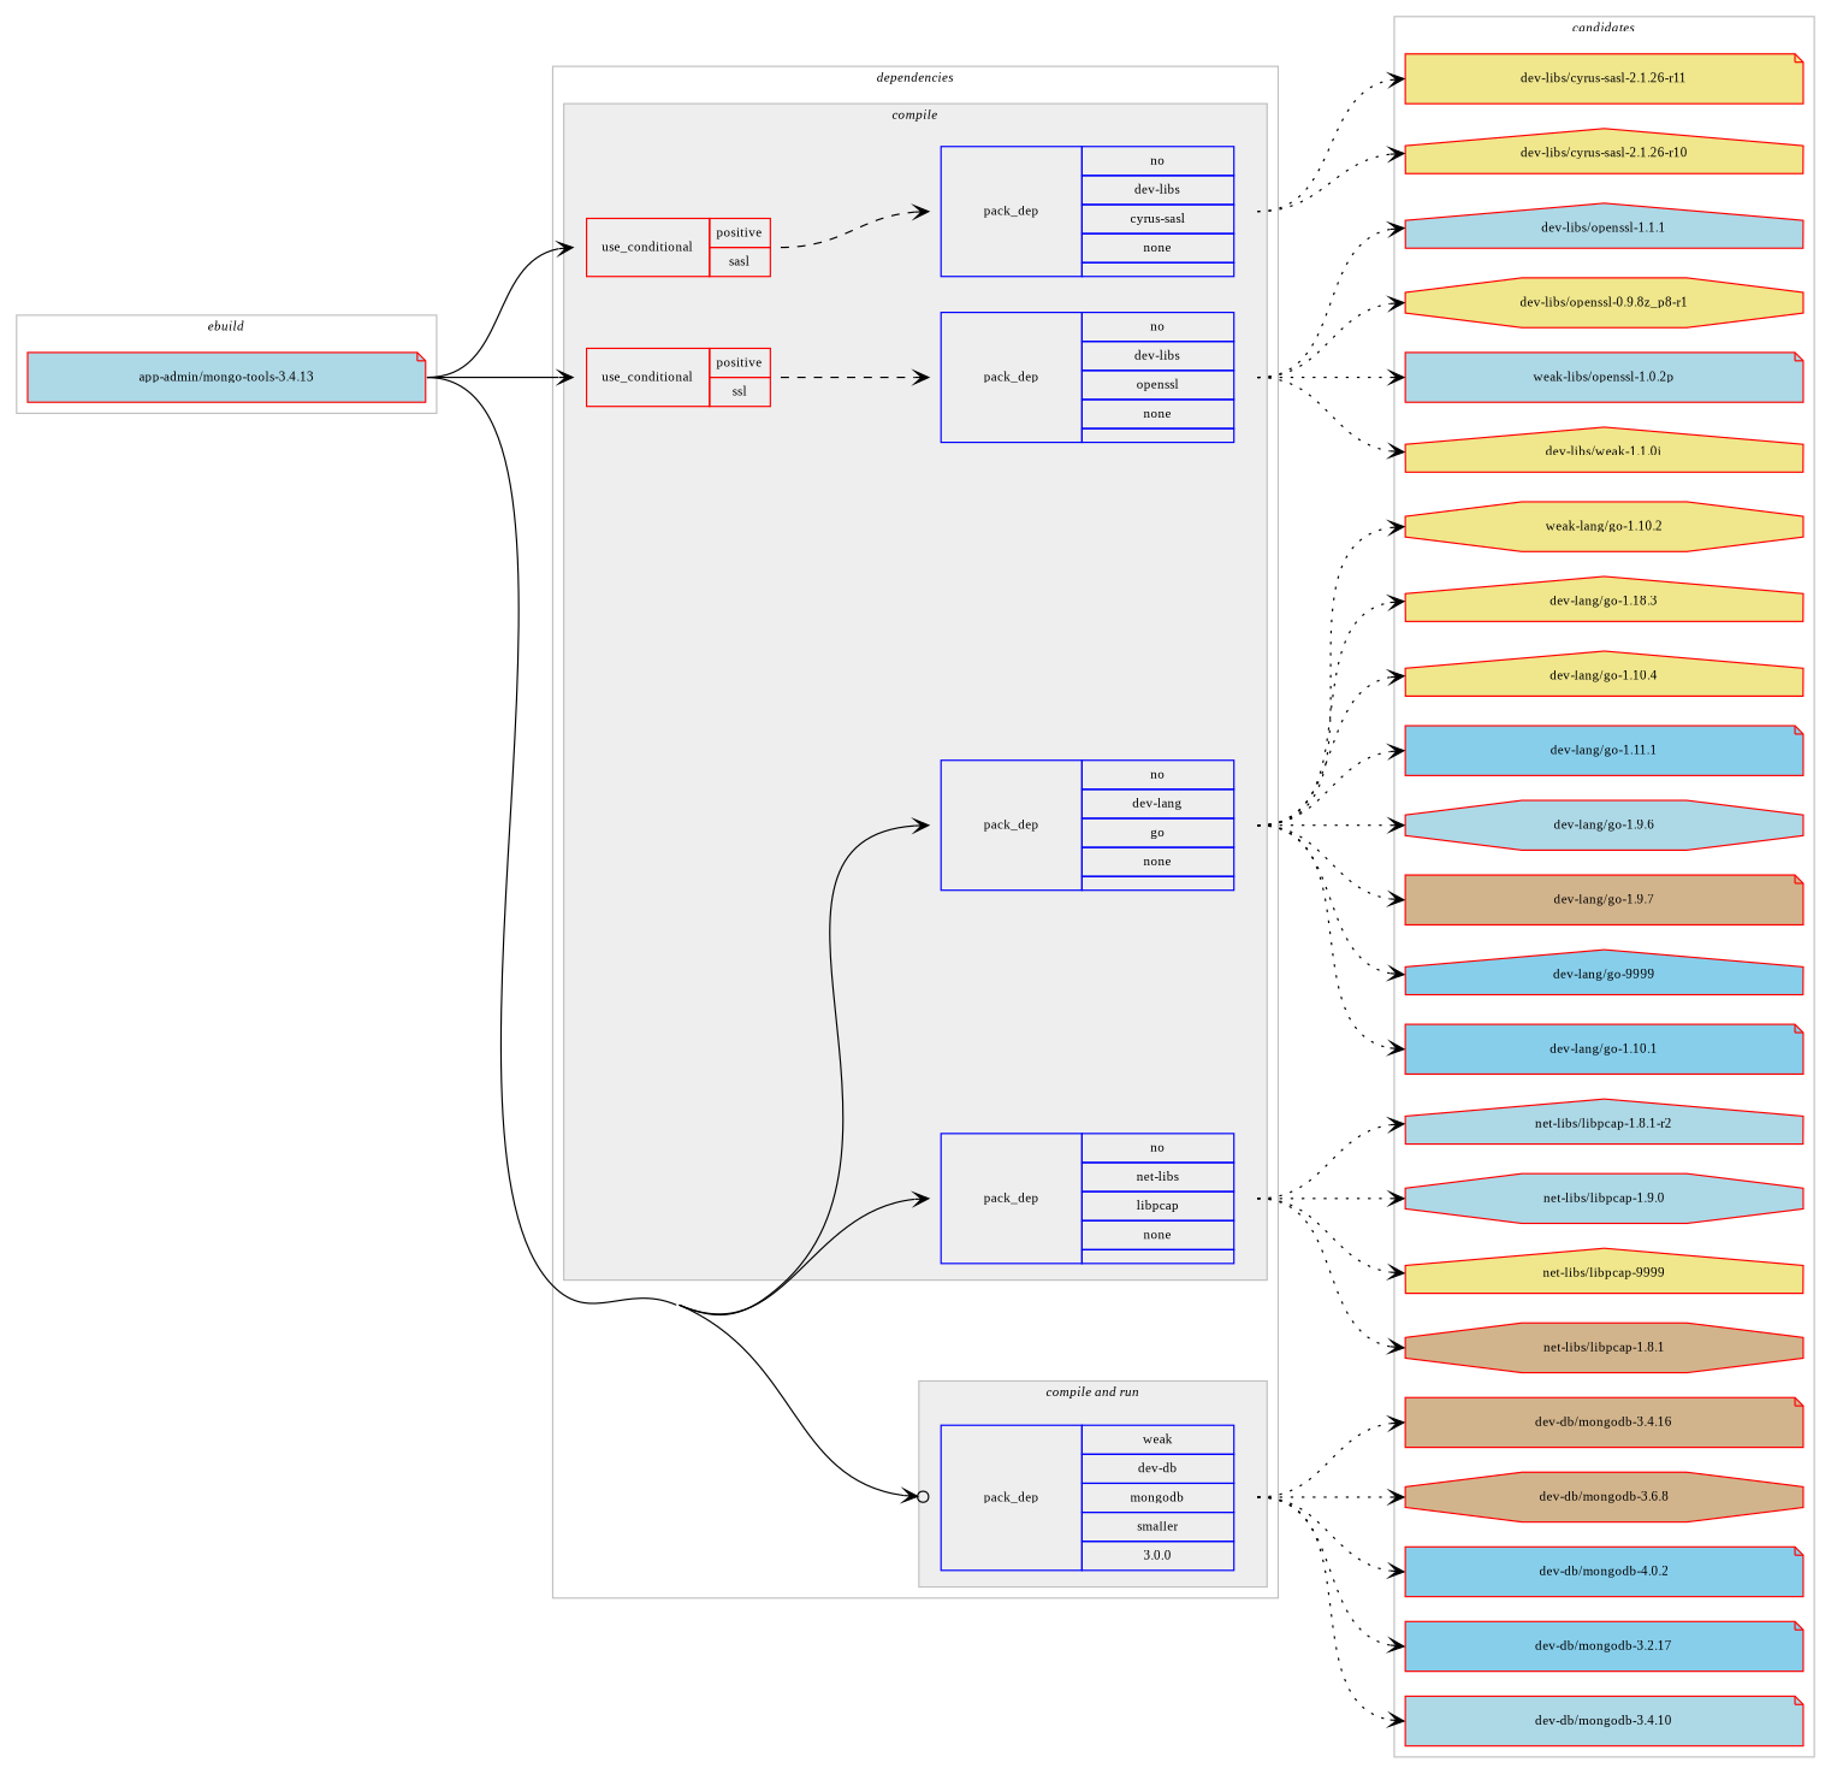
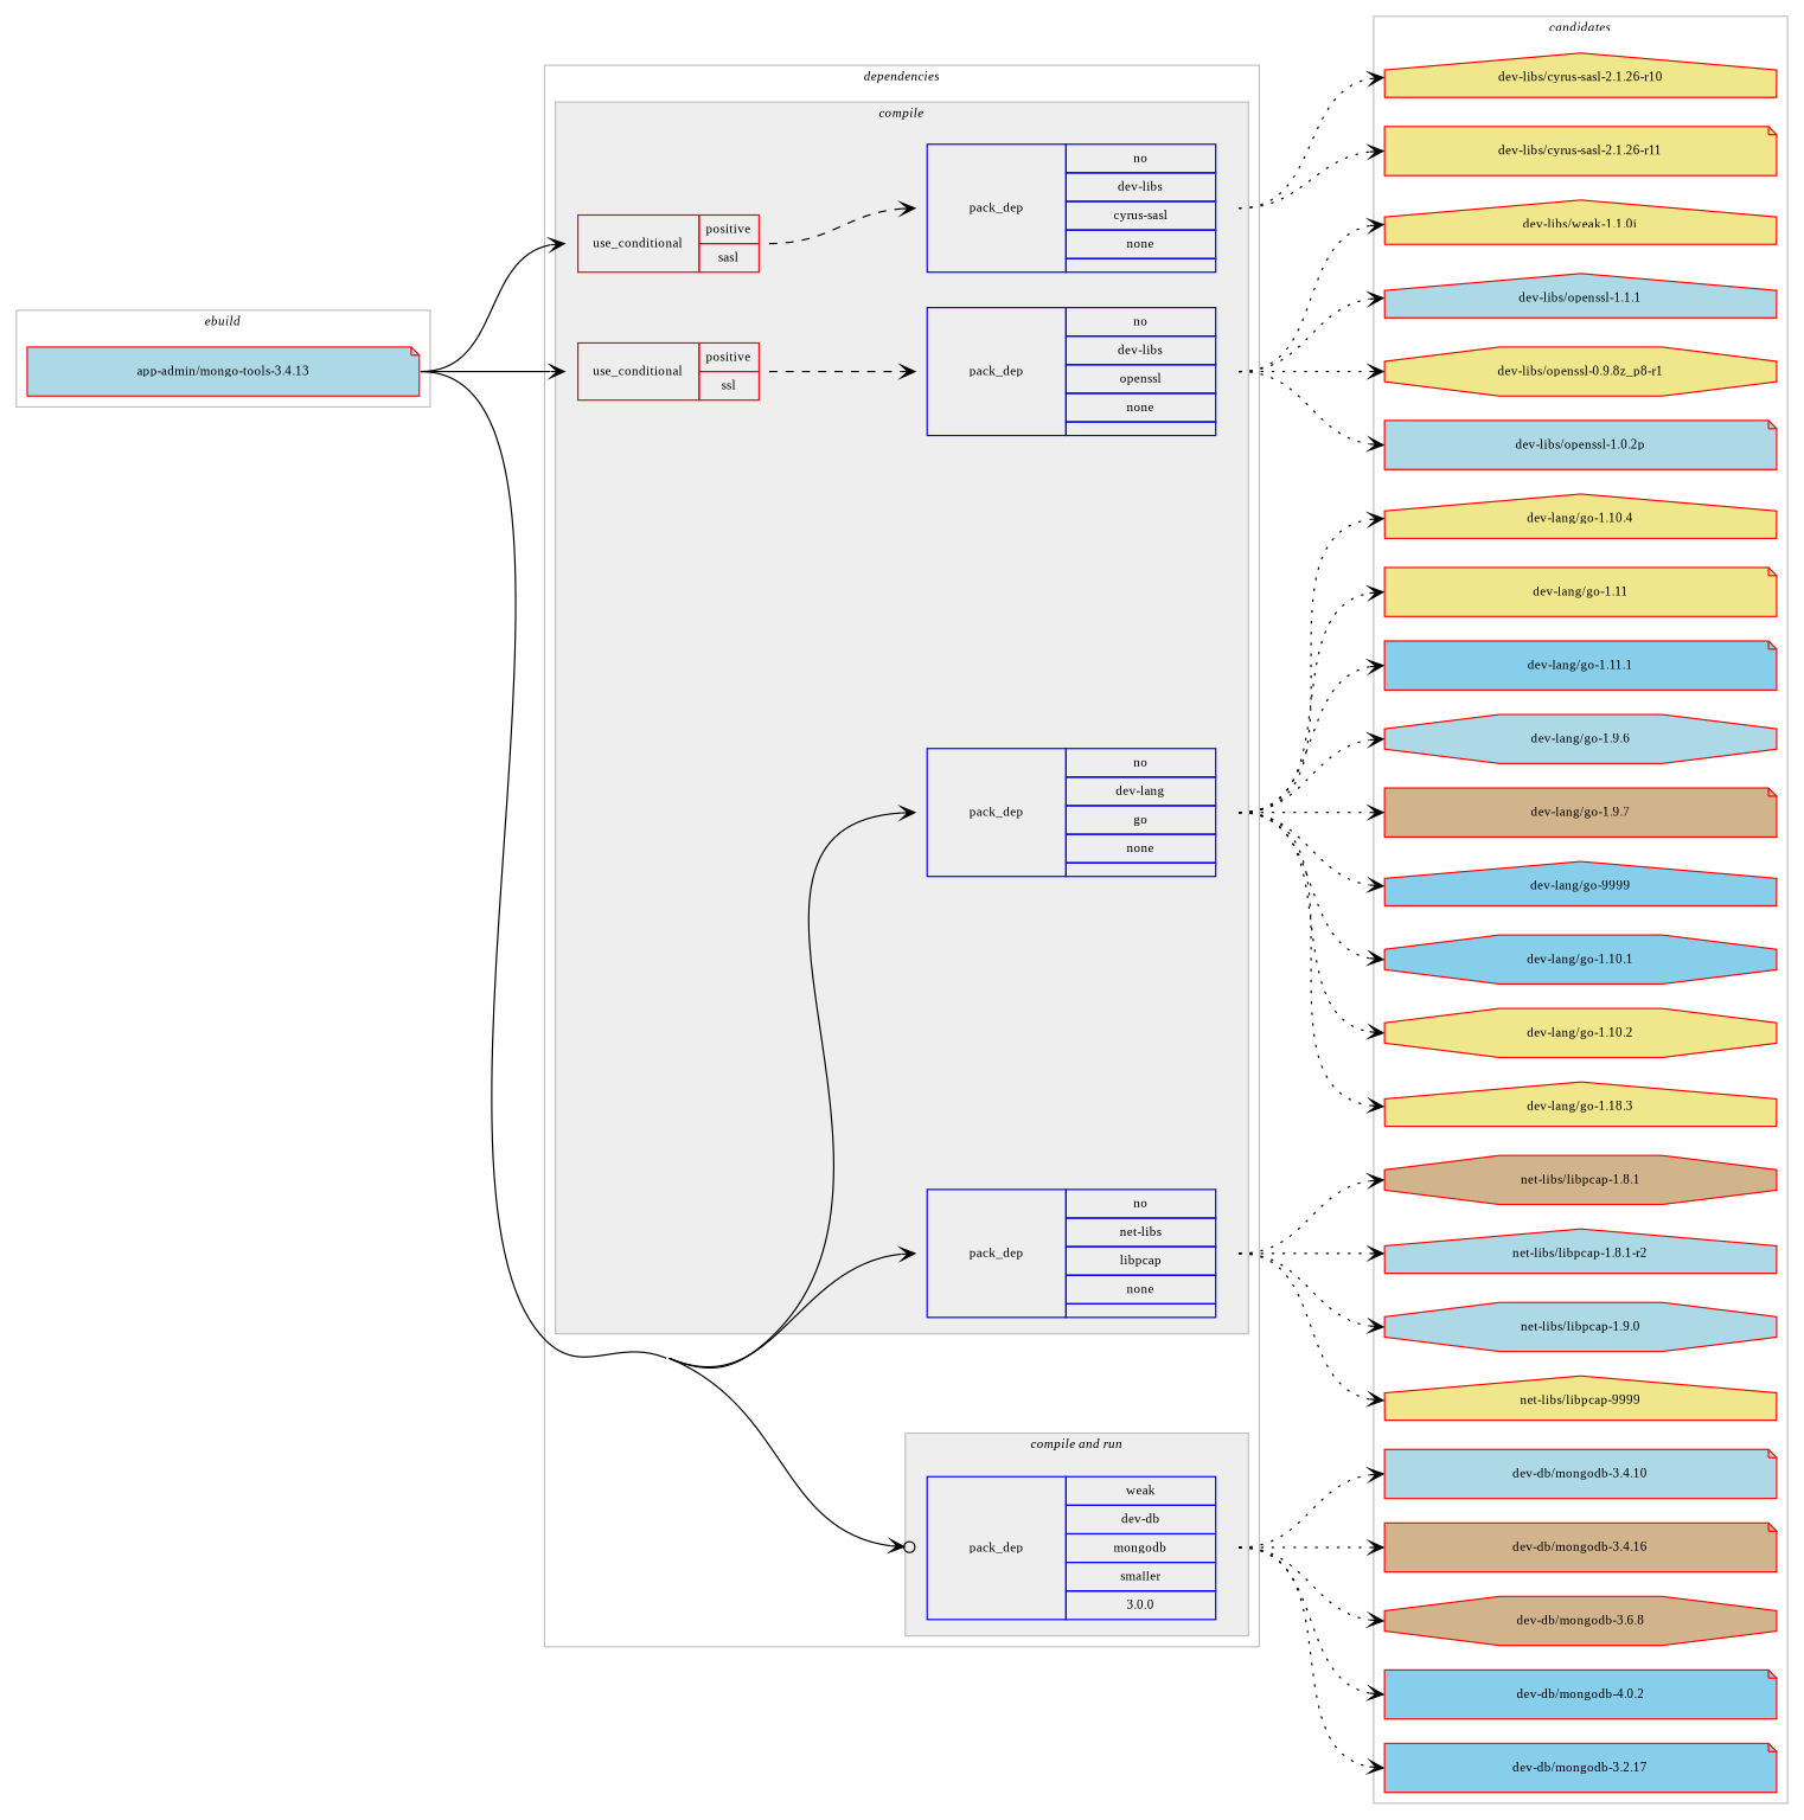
  digraph {
    compound=true
    concentrate=true
    fontname="Liberation Serif"
    fontsize=10
    newrank=true
    rankdir=LR
    ranksep=1.5
    node [color=red fillcolor=khaki fontname="Liberation Serif" fontsize=10 shape=note style=filled]
    edge [arrowhead=vee fontname="Liberation Serif" headport=w style=dotted tailport=e weight=100]
    n1 [fillcolor=lightblue label="app-admin/mongo-tools-3.4.13" width=4]
    n2 [color=blue label=<<TABLE BORDER="0" CELLBORDER="1" CELLSPACING="0" CELLPADDING="4" WIDTH="220"><TR><TD ROWSPAN="6" CELLPADDING="30">pack_dep</TD></TR><TR><TD WIDTH="110">no</TD></TR><TR><TD>dev-libs</TD></TR><TR><TD>cyrus-sasl</TD></TR><TR><TD>none</TD></TR><TR><TD></TD></TR></TABLE>> shape=none fillcolor="" style=""]
    n3 [label=<<TABLE BORDER="0" CELLBORDER="1" CELLSPACING="0" CELLPADDING="4"><TR><TD ROWSPAN="3" CELLPADDING="10">use_conditional</TD></TR><TR><TD>positive</TD></TR><TR><TD>sasl</TD></TR></TABLE>> shape=none fillcolor="" style=""]
    n4 [color=blue label=<<TABLE BORDER="0" CELLBORDER="1" CELLSPACING="0" CELLPADDING="4" WIDTH="220"><TR><TD ROWSPAN="6" CELLPADDING="30">pack_dep</TD></TR><TR><TD WIDTH="110">no</TD></TR><TR><TD>dev-libs</TD></TR><TR><TD>openssl</TD></TR><TR><TD>none</TD></TR><TR><TD></TD></TR></TABLE>> shape=none fillcolor="" style=""]
    n5 [label=<<TABLE BORDER="0" CELLBORDER="1" CELLSPACING="0" CELLPADDING="4"><TR><TD ROWSPAN="3" CELLPADDING="10">use_conditional</TD></TR><TR><TD>positive</TD></TR><TR><TD>ssl</TD></TR></TABLE>> shape=none fillcolor="" style=""]
    n6 [color=blue label=<<TABLE BORDER="0" CELLBORDER="1" CELLSPACING="0" CELLPADDING="4" WIDTH="220"><TR><TD ROWSPAN="6" CELLPADDING="30">pack_dep</TD></TR><TR><TD WIDTH="110">no</TD></TR><TR><TD>dev-lang</TD></TR><TR><TD>go</TD></TR><TR><TD>none</TD></TR><TR><TD></TD></TR></TABLE>> shape=none fillcolor="" style=""]
    n7 [color=blue label=<<TABLE BORDER="0" CELLBORDER="1" CELLSPACING="0" CELLPADDING="4" WIDTH="220"><TR><TD ROWSPAN="6" CELLPADDING="30">pack_dep</TD></TR><TR><TD WIDTH="110">no</TD></TR><TR><TD>net-libs</TD></TR><TR><TD>libpcap</TD></TR><TR><TD>none</TD></TR><TR><TD></TD></TR></TABLE>> shape=none fillcolor="" style=""]
    n8 [color=blue label=<<TABLE BORDER="0" CELLBORDER="1" CELLSPACING="0" CELLPADDING="4" WIDTH="220"><TR><TD ROWSPAN="6" CELLPADDING="30">pack_dep</TD></TR><TR><TD WIDTH="110">weak</TD></TR><TR><TD>dev-db</TD></TR><TR><TD>mongodb</TD></TR><TR><TD>smaller</TD></TR><TR><TD>3.0.0</TD></TR></TABLE>> shape=none fillcolor="" style=""]
    n9 [label="dev-libs/openssl-0.9.8z_p8-r1" shape=octagon width=4]
-   n10 [fillcolor=lightblue label="weak-libs/openssl-1.0.2p" width=4]
+   n10 [fillcolor=lightblue label="dev-libs/openssl-1.0.2p" width=4]
    n11 [label="dev-libs/weak-1.1.0i" shape=house width=4]
    n12 [fillcolor=lightblue label="dev-libs/openssl-1.1.1" shape=house width=4]
    n13 [label="dev-libs/cyrus-sasl-2.1.26-r10" shape=house width=4]
    n14 [label="dev-libs/cyrus-sasl-2.1.26-r11" width=4]
-   n15 [fillcolor=skyblue label="dev-lang/go-1.10.1" width=4]
-   n16 [label="weak-lang/go-1.10.2" shape=octagon width=4]
+   n15 [fillcolor=skyblue label="dev-lang/go-1.10.1" shape=octagon width=4]
+   n16 [label="dev-lang/go-1.10.2" shape=octagon width=4]
    n17 [label="dev-lang/go-1.18.3" shape=house width=4]
    n18 [label="dev-lang/go-1.10.4" shape=house width=4]
+   n19 [label="dev-lang/go-1.11" width=4]
    n20 [fillcolor=skyblue label="dev-lang/go-1.11.1" width=4]
    n21 [fillcolor=lightblue label="dev-lang/go-1.9.6" shape=octagon width=4]
    n22 [fillcolor=tan label="dev-lang/go-1.9.7" width=4]
    n23 [fillcolor=skyblue label="dev-lang/go-9999" shape=house width=4]
    n24 [fillcolor=tan label="net-libs/libpcap-1.8.1" shape=octagon width=4]
    n25 [fillcolor=lightblue label="net-libs/libpcap-1.8.1-r2" shape=house width=4]
    n26 [fillcolor=lightblue label="net-libs/libpcap-1.9.0" shape=octagon width=4]
    n27 [label="net-libs/libpcap-9999" shape=house width=4]
    n28 [fillcolor=skyblue label="dev-db/mongodb-3.2.17" width=4]
    n29 [fillcolor=lightblue label="dev-db/mongodb-3.4.10" width=4]
    n30 [fillcolor=tan label="dev-db/mongodb-3.4.16" width=4]
    n31 [fillcolor=tan label="dev-db/mongodb-3.6.8" shape=octagon width=4]
    n32 [fillcolor=skyblue label="dev-db/mongodb-4.0.2" width=4]
    subgraph cluster_1 {
      color=gray
      label=<<i>dependencies</i>>
      subgraph cluster_2 {
        color=gray
        fillcolor="#eeeeee"
        label=<<i>compile</i>>
        style=filled
        subgraph sub_3 {
          color=gray
          fillcolor="#eeeeee"
          label=<<i>compile</i>>
          style=filled
          n3
          subgraph sub_4 {
            color=gray
            fillcolor="#eeeeee"
            label=<<i>compile</i>>
            style=filled
            n2
          }
        }
        subgraph sub_5 {
          color=gray
          fillcolor="#eeeeee"
          label=<<i>compile</i>>
          style=filled
          n5
          subgraph sub_6 {
            color=gray
            fillcolor="#eeeeee"
            label=<<i>compile</i>>
            style=filled
            n4
          }
        }
        subgraph sub_7 {
          color=gray
          fillcolor="#eeeeee"
          label=<<i>compile</i>>
          style=filled
          n6
        }
        subgraph sub_8 {
          color=gray
          fillcolor="#eeeeee"
          label=<<i>compile</i>>
          style=filled
          n7
        }
      }
      subgraph cluster_9 {
        color=gray
        fillcolor="#eeeeee"
        label=<<i>compile and run</i>>
        style=filled
        subgraph sub_10 {
          color=gray
          fillcolor="#eeeeee"
          label=<<i>compile and run</i>>
          style=filled
          n8
        }
      }
      subgraph cluster_11 {
        color=gray
        fillcolor="#eeeeee"
        label=<<i>run</i>>
        style=filled
      }
    }
    subgraph cluster_12 {
      color=gray
      label=<<i>ebuild</i>>
      rank=same
      n1
    }
    subgraph cluster_13 {
      color=gray
      label=<<i>candidates</i>>
      rank=same
      subgraph sub_14 {
        color=black
        label=<<i>candidates</i>>
        nodesep=1
        rank=same
        n9
        n10
        n11
        n12
      }
      subgraph sub_15 {
        color=black
        label=<<i>candidates</i>>
        nodesep=1
        rank=same
        n13
        n14
      }
      subgraph sub_16 {
        color=black
        label=<<i>candidates</i>>
        nodesep=1
        rank=same
        n15
        n16
        n17
        n18
+       n19
        n20
        n21
        n22
        n23
      }
      subgraph sub_17 {
        color=black
        label=<<i>candidates</i>>
        nodesep=1
        rank=same
        n24
        n25
        n26
        n27
      }
      subgraph sub_18 {
        color=black
        label=<<i>candidates</i>>
        nodesep=1
        rank=same
        n28
        n29
        n30
        n31
        n32
      }
    }
    n1 -> n3 [style=solid weight=20]
    n1 -> n5 [style=solid weight=20]
    n1 -> n6 [style=solid weight=20]
    n1 -> n7 [style=solid weight=20]
    n1 -> n8 [arrowhead=odotvee style=solid weight=20]
    n2 -> n13
    n2 -> n14
    n3 -> n2 [style=dashed weight=20]
    n4 -> n9
    n4 -> n10
    n4 -> n11
    n4 -> n12
    n5 -> n4 [style=dashed weight=20]
    n6 -> n15
    n6 -> n16
    n6 -> n17
    n6 -> n18
+   n6 -> n19
    n6 -> n20
    n6 -> n21
    n6 -> n22
    n6 -> n23
    n7 -> n24
    n7 -> n25
    n7 -> n26
    n7 -> n27
    n8 -> n28
    n8 -> n29
    n8 -> n30
    n8 -> n31
    n8 -> n32
  }
